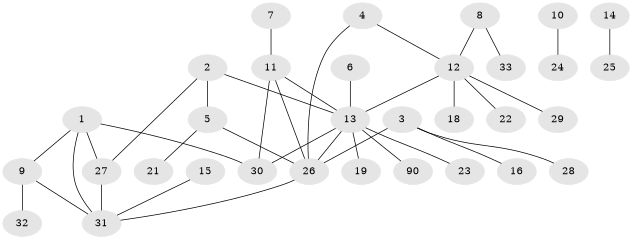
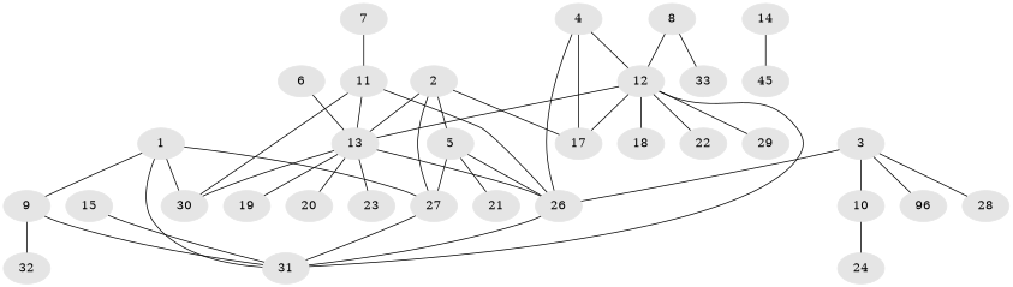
  graph {
    node [color=gray90 style=filled]
    edge [weight=1.0]
    1
    9
    27
    30
    31
    32
    2
    5
    13
+   17
    26
    21
    19
-   20 [label=90]
+   20
    23
    3
    10
-   16
+   16 [label=96]
    28
    24
    4
    12
    18
    22
    29
    6
    7
    11
    8
    33
    14
-   25
+   25 [label=45]
    15
    1 -- 9
    1 -- 27
    1 -- 30
    1 -- 31
    9 -- 31
    9 -- 32
    27 -- 31
    2 -- 27
    2 -- 5
    2 -- 13
+   2 -- 17
+   5 -- 27
    5 -- 26
    5 -- 21
    13 -- 30
    13 -- 26 [weight=2.0]
    13 -- 19
    13 -- 20
    13 -- 23
    26 -- 31
    3 -- 26 [weight=2.0]
+   3 -- 10
    3 -- 16
    3 -- 28
    10 -- 24
+   4 -- 17
    4 -- 26
    4 -- 12
+   12 -- 31
    12 -- 13
+   12 -- 17
    12 -- 18
    12 -- 22
    12 -- 29
    6 -- 13
    7 -- 11
    11 -- 30
    11 -- 13
    11 -- 26
    8 -- 12
    8 -- 33
    14 -- 25
    15 -- 31
  }
